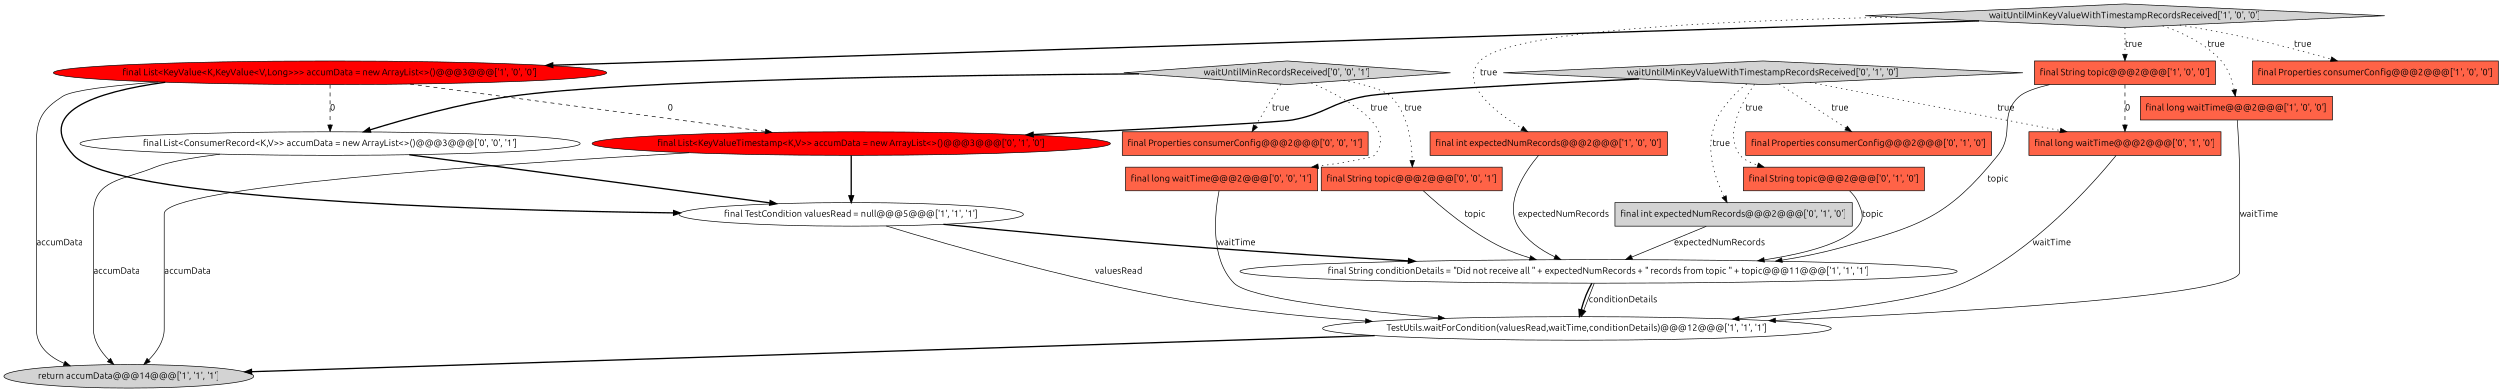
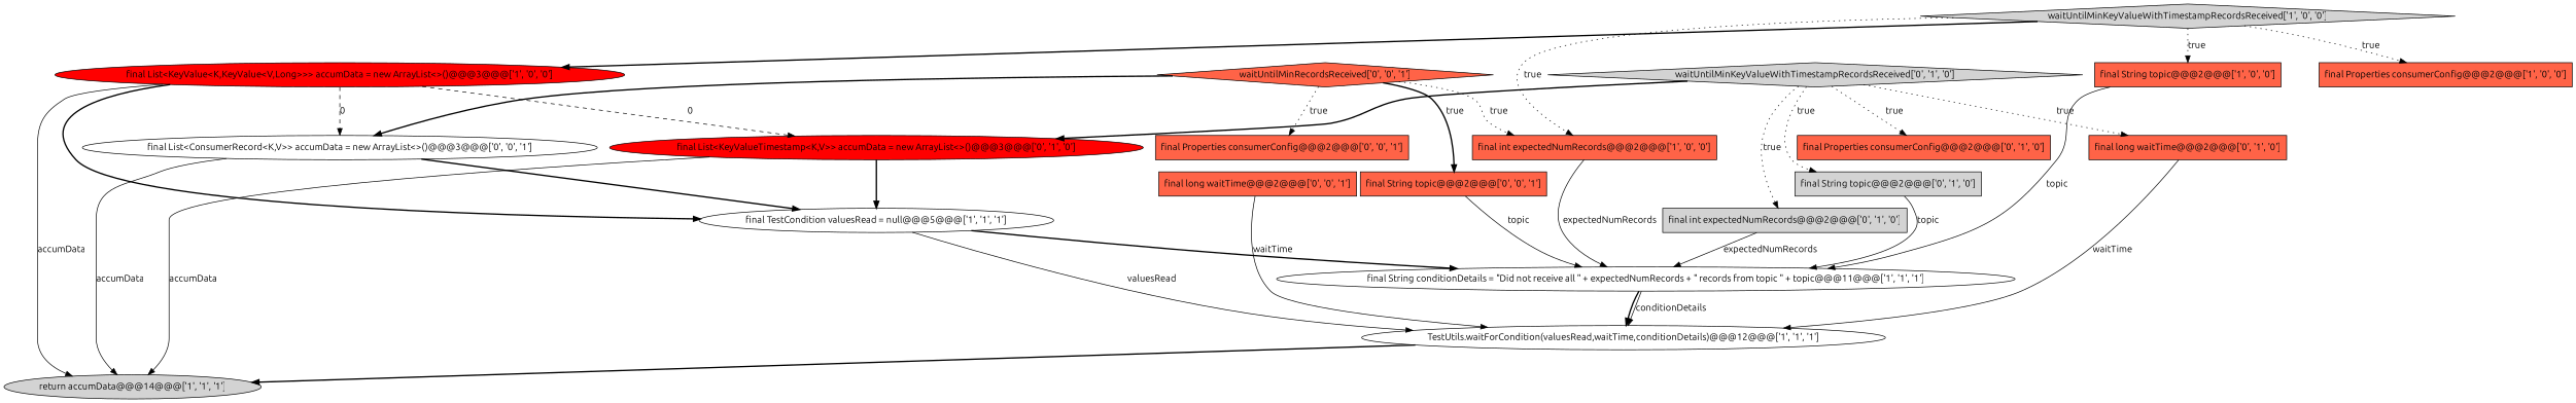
  digraph {
    fontname=Ubuntu
    node [fillcolor=tomato fontname=Ubuntu shape=box style=filled]
    edge [fontname=Ubuntu style=solid]
    n1 [label="final long waitTime@@@2@@@['0', '0', '1']"]
    n2 [fillcolor=white label="TestUtils.waitForCondition(valuesRead,waitTime,conditionDetails)@@@12@@@['1', '1', '1']" shape=ellipse]
    n3 [fillcolor=lightgray label="return accumData@@@14@@@['1', '1', '1']" shape=ellipse]
    n4 [fillcolor=white label="final String conditionDetails = \"Did not receive all \" + expectedNumRecords + \" records from topic \" + topic@@@11@@@['1', '1', '1']" shape=ellipse]
    n5 [fillcolor=red label="final List<KeyValue<K,KeyValue<V,Long>>> accumData = new ArrayList<>()@@@3@@@['1', '0', '0']" shape=ellipse]
    n6 [fillcolor=red label="final List<KeyValueTimestamp<K,V>> accumData = new ArrayList<>()@@@3@@@['0', '1', '0']" shape=ellipse]
    n7 [fillcolor=white label="final List<ConsumerRecord<K,V>> accumData = new ArrayList<>()@@@3@@@['0', '0', '1']" shape=ellipse]
    n8 [fillcolor=white label="final TestCondition valuesRead = null@@@5@@@['1', '1', '1']" shape=ellipse]
    n9 [label="final Properties consumerConfig@@@2@@@['0', '0', '1']"]
    n10 [label="final long waitTime@@@2@@@['0', '1', '0']"]
    n11 [label="final int expectedNumRecords@@@2@@@['1', '0', '0']"]
    n12 [fillcolor=lightgray label="final int expectedNumRecords@@@2@@@['0', '1', '0']"]
-   n13 [fillcolor=lightgray label="waitUntilMinRecordsReceived['0', '0', '1']" shape=diamond]
+   n13 [label="waitUntilMinRecordsReceived['0', '0', '1']" shape=diamond]
    n14 [label="final String topic@@@2@@@['0', '0', '1']"]
    n15 [fillcolor=lightgray label="waitUntilMinKeyValueWithTimestampRecordsReceived['1', '0', '0']" shape=diamond]
    n16 [label="final Properties consumerConfig@@@2@@@['1', '0', '0']"]
-   n17 [label="final long waitTime@@@2@@@['1', '0', '0']"]
    n18 [label="final String topic@@@2@@@['1', '0', '0']"]
-   n19 [label="final String topic@@@2@@@['0', '1', '0']"]
+   n19 [fillcolor=lightgray label="final String topic@@@2@@@['0', '1', '0']"]
    n20 [label="final Properties consumerConfig@@@2@@@['0', '1', '0']"]
    n21 [fillcolor=lightgray label="waitUntilMinKeyValueWithTimestampRecordsReceived['0', '1', '0']" shape=diamond]
    n1 -> n2 [label=waitTime]
    n2 -> n3 [style=bold]
    n4 -> n2 [style=bold]
    n4 -> n2 [label=conditionDetails]
    n5 -> n3 [label=accumData]
    n5 -> n6 [label=0 style=dashed]
    n5 -> n7 [label=0 style=dashed]
    n5 -> n8 [style=bold]
    n6 -> n3 [label=accumData]
    n6 -> n8 [style=bold]
    n7 -> n3 [label=accumData]
    n7 -> n8 [style=bold]
    n8 -> n2 [label=valuesRead]
    n8 -> n4 [style=bold]
    n10 -> n2 [label=waitTime]
    n11 -> n4 [label=expectedNumRecords]
    n12 -> n4 [label=expectedNumRecords]
-   n13 -> n1 [label=true style=dotted]
+   n13 -> n11 [label=true style=dotted]
    n13 -> n7 [style=bold]
    n13 -> n9 [label=true style=dotted]
-   n13 -> n14 [label=true style=dotted]
+   n13 -> n14 [label=true style=bold]
    n14 -> n4 [label=topic]
    n15 -> n5 [style=bold]
    n15 -> n11 [label=true style=dotted]
    n15 -> n16 [label=true style=dotted]
-   n15 -> n17 [label=true style=dotted]
    n15 -> n18 [label=true style=dotted]
-   n17 -> n2 [label=waitTime]
    n18 -> n4 [label=topic]
-   n18 -> n10 [label=0 style=dashed]
    n19 -> n4 [label=topic]
    n21 -> n6 [style=bold]
    n21 -> n10 [label=true style=dotted]
    n21 -> n12 [label=true style=dotted]
    n21 -> n19 [label=true style=dotted]
    n21 -> n20 [label=true style=dotted]
  }
